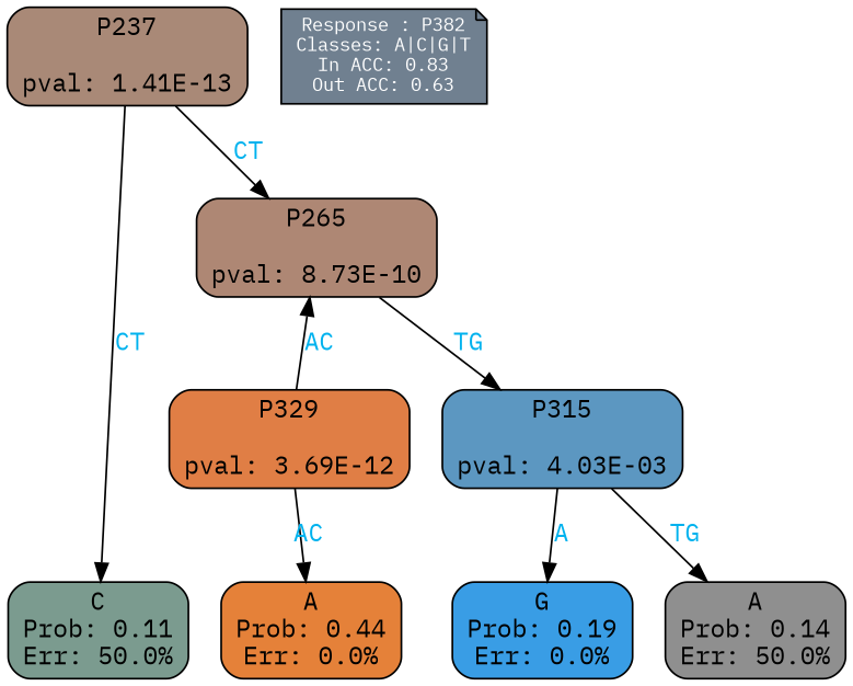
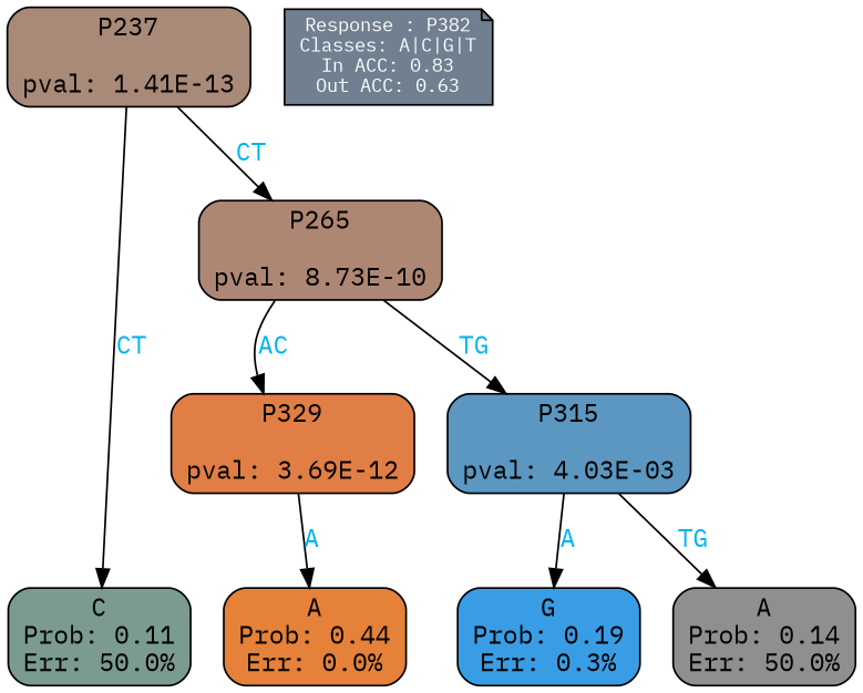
  digraph {
    fontname="IBM Plex Mono"
    ranksep=equally
    splines=polylines
    node [color=black fontname="IBM Plex Mono" shape=box style="filled, rounded"]
    edge [fontcolor=deepskyblue2 fontname="IBM Plex Mono"]
    n1 [fillcolor="#e58139" label="A\nProb: 0.44\nErr: 0.0%"]
-   n2 [fillcolor="#399de5" label="G\nProb: 0.19\nErr: 0.0%"]
+   n2 [fillcolor="#399de5" label="G\nProb: 0.19\nErr: 0.3%"]
    n3 [fillcolor="#8f8f8f" label="A\nProb: 0.14\nErr: 50.0%"]
    n4 [fillcolor="#7b9b8f" label="C\nProb: 0.11\nErr: 50.0%"]
    n5 [align=left fillcolor=slategray fontcolor=white fontsize=10 label="Response : P382\nClasses: A|C|G|T\nIn ACC: 0.83\nOut ACC: 0.63\n" shape=note style=filled]
    n6 [fillcolor="#a98977" label="P237\n\npval: 1.41E-13"]
    n7 [fillcolor="#ae8774" label="P265\n\npval: 8.73E-10"]
    n8 [fillcolor="#e07e45" label="P329\n\npval: 3.69E-12"]
    n9 [fillcolor="#5c97c1" label="P315\n\npval: 4.03E-03"]
    subgraph sub_1 {
      rank=same
      n1
      n2
      n3
      n4
    }
    subgraph sub_2 {
      rank=same
      n5
      n6
    }
    n6 -> n4 [label=CT]
    n6 -> n7 [label=CT]
-   n8 -> n7 [label=AC]
+   n7 -> n8 [label=AC]
    n7 -> n9 [label=TG]
-   n8 -> n1 [label=AC]
+   n8 -> n1 [label=A]
    n9 -> n2 [label=A]
    n9 -> n3 [label=TG]
  }
